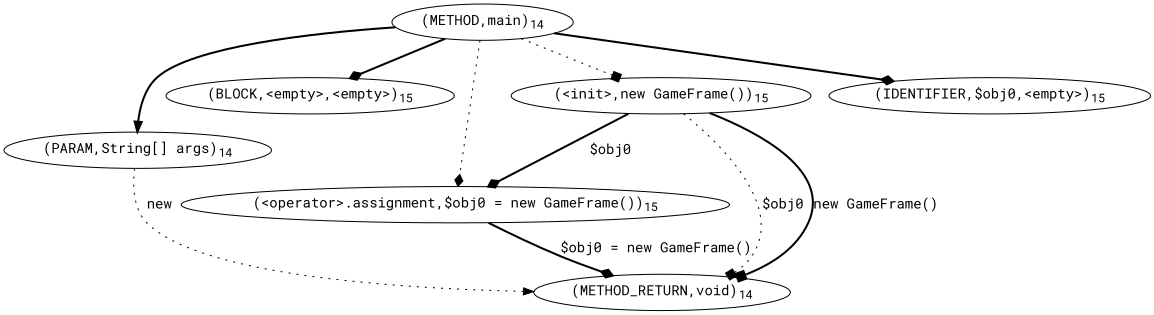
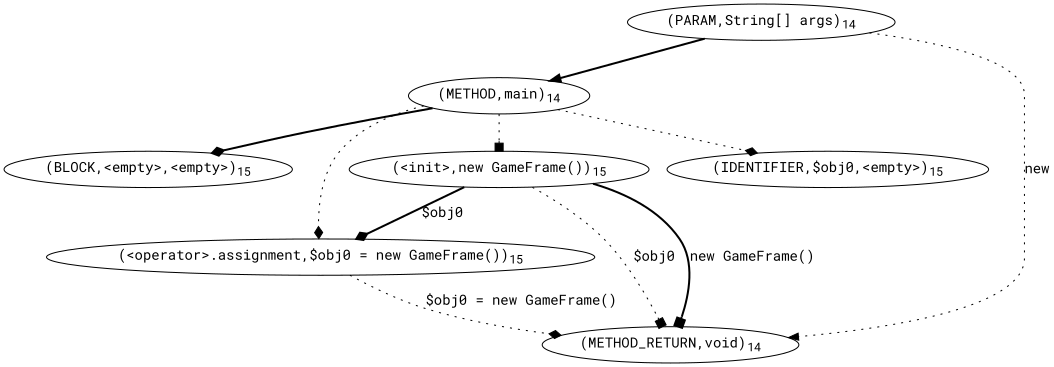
  digraph {
    fontname="Roboto Mono"
    node [fontname="Roboto Mono"]
    edge [arrowhead=diamond fontname="Roboto Mono" style=dotted]
    n1 [label=<(METHOD,main)<SUB>14</SUB>>]
    n2 [label=<(PARAM,String[] args)<SUB>14</SUB>>]
    n3 [label=<(BLOCK,&lt;empty&gt;,&lt;empty&gt;)<SUB>15</SUB>>]
    n4 [label=<(&lt;operator&gt;.assignment,$obj0 = new GameFrame())<SUB>15</SUB>>]
    n5 [label=<(&lt;init&gt;,new GameFrame())<SUB>15</SUB>>]
    n6 [label=<(IDENTIFIER,$obj0,&lt;empty&gt;)<SUB>15</SUB>>]
    n7 [label=<(METHOD_RETURN,void)<SUB>14</SUB>>]
-   n1 -> n2 [arrowhead=normal style=bold]
+   n2 -> n1 [arrowhead=normal style=bold]
    n1 -> n3 [style=bold]
    n1 -> n4
    n1 -> n5 [arrowhead=box]
-   n1 -> n6 [style=bold]
+   n1 -> n6
    n2 -> n7 [arrowhead=normal label=new]
-   n4 -> n7 [label="$obj0 = new GameFrame()" style=bold]
+   n4 -> n7 [label="$obj0 = new GameFrame()"]
    n5 -> n4 [label="$obj0" style=bold]
    n5 -> n7 [arrowhead=box label="$obj0"]
    n5 -> n7 [arrowhead=box label="new GameFrame()" style=bold]
  }
